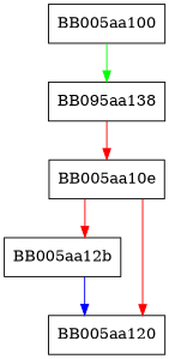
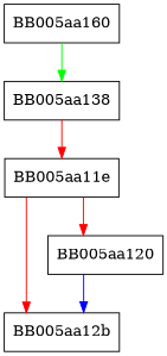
  digraph {
    splines=ortho
    node [shape=box]
    edge [color=red]
-   BB005aa100
-   BB005aa138 [label=BB095aa138]
-   BB005aa10e
+   BB005aa100 [label=BB005aa160]
+   BB005aa138
+   BB005aa10e [label=BB005aa11e]
    BB005aa12b
    BB005aa120
    BB005aa100 -> BB005aa138 [color=green]
    BB005aa138 -> BB005aa10e
    BB005aa10e -> BB005aa12b
    BB005aa10e -> BB005aa120
-   BB005aa12b -> BB005aa120 [color=blue]
+   BB005aa120 -> BB005aa12b [color=blue]
  }
